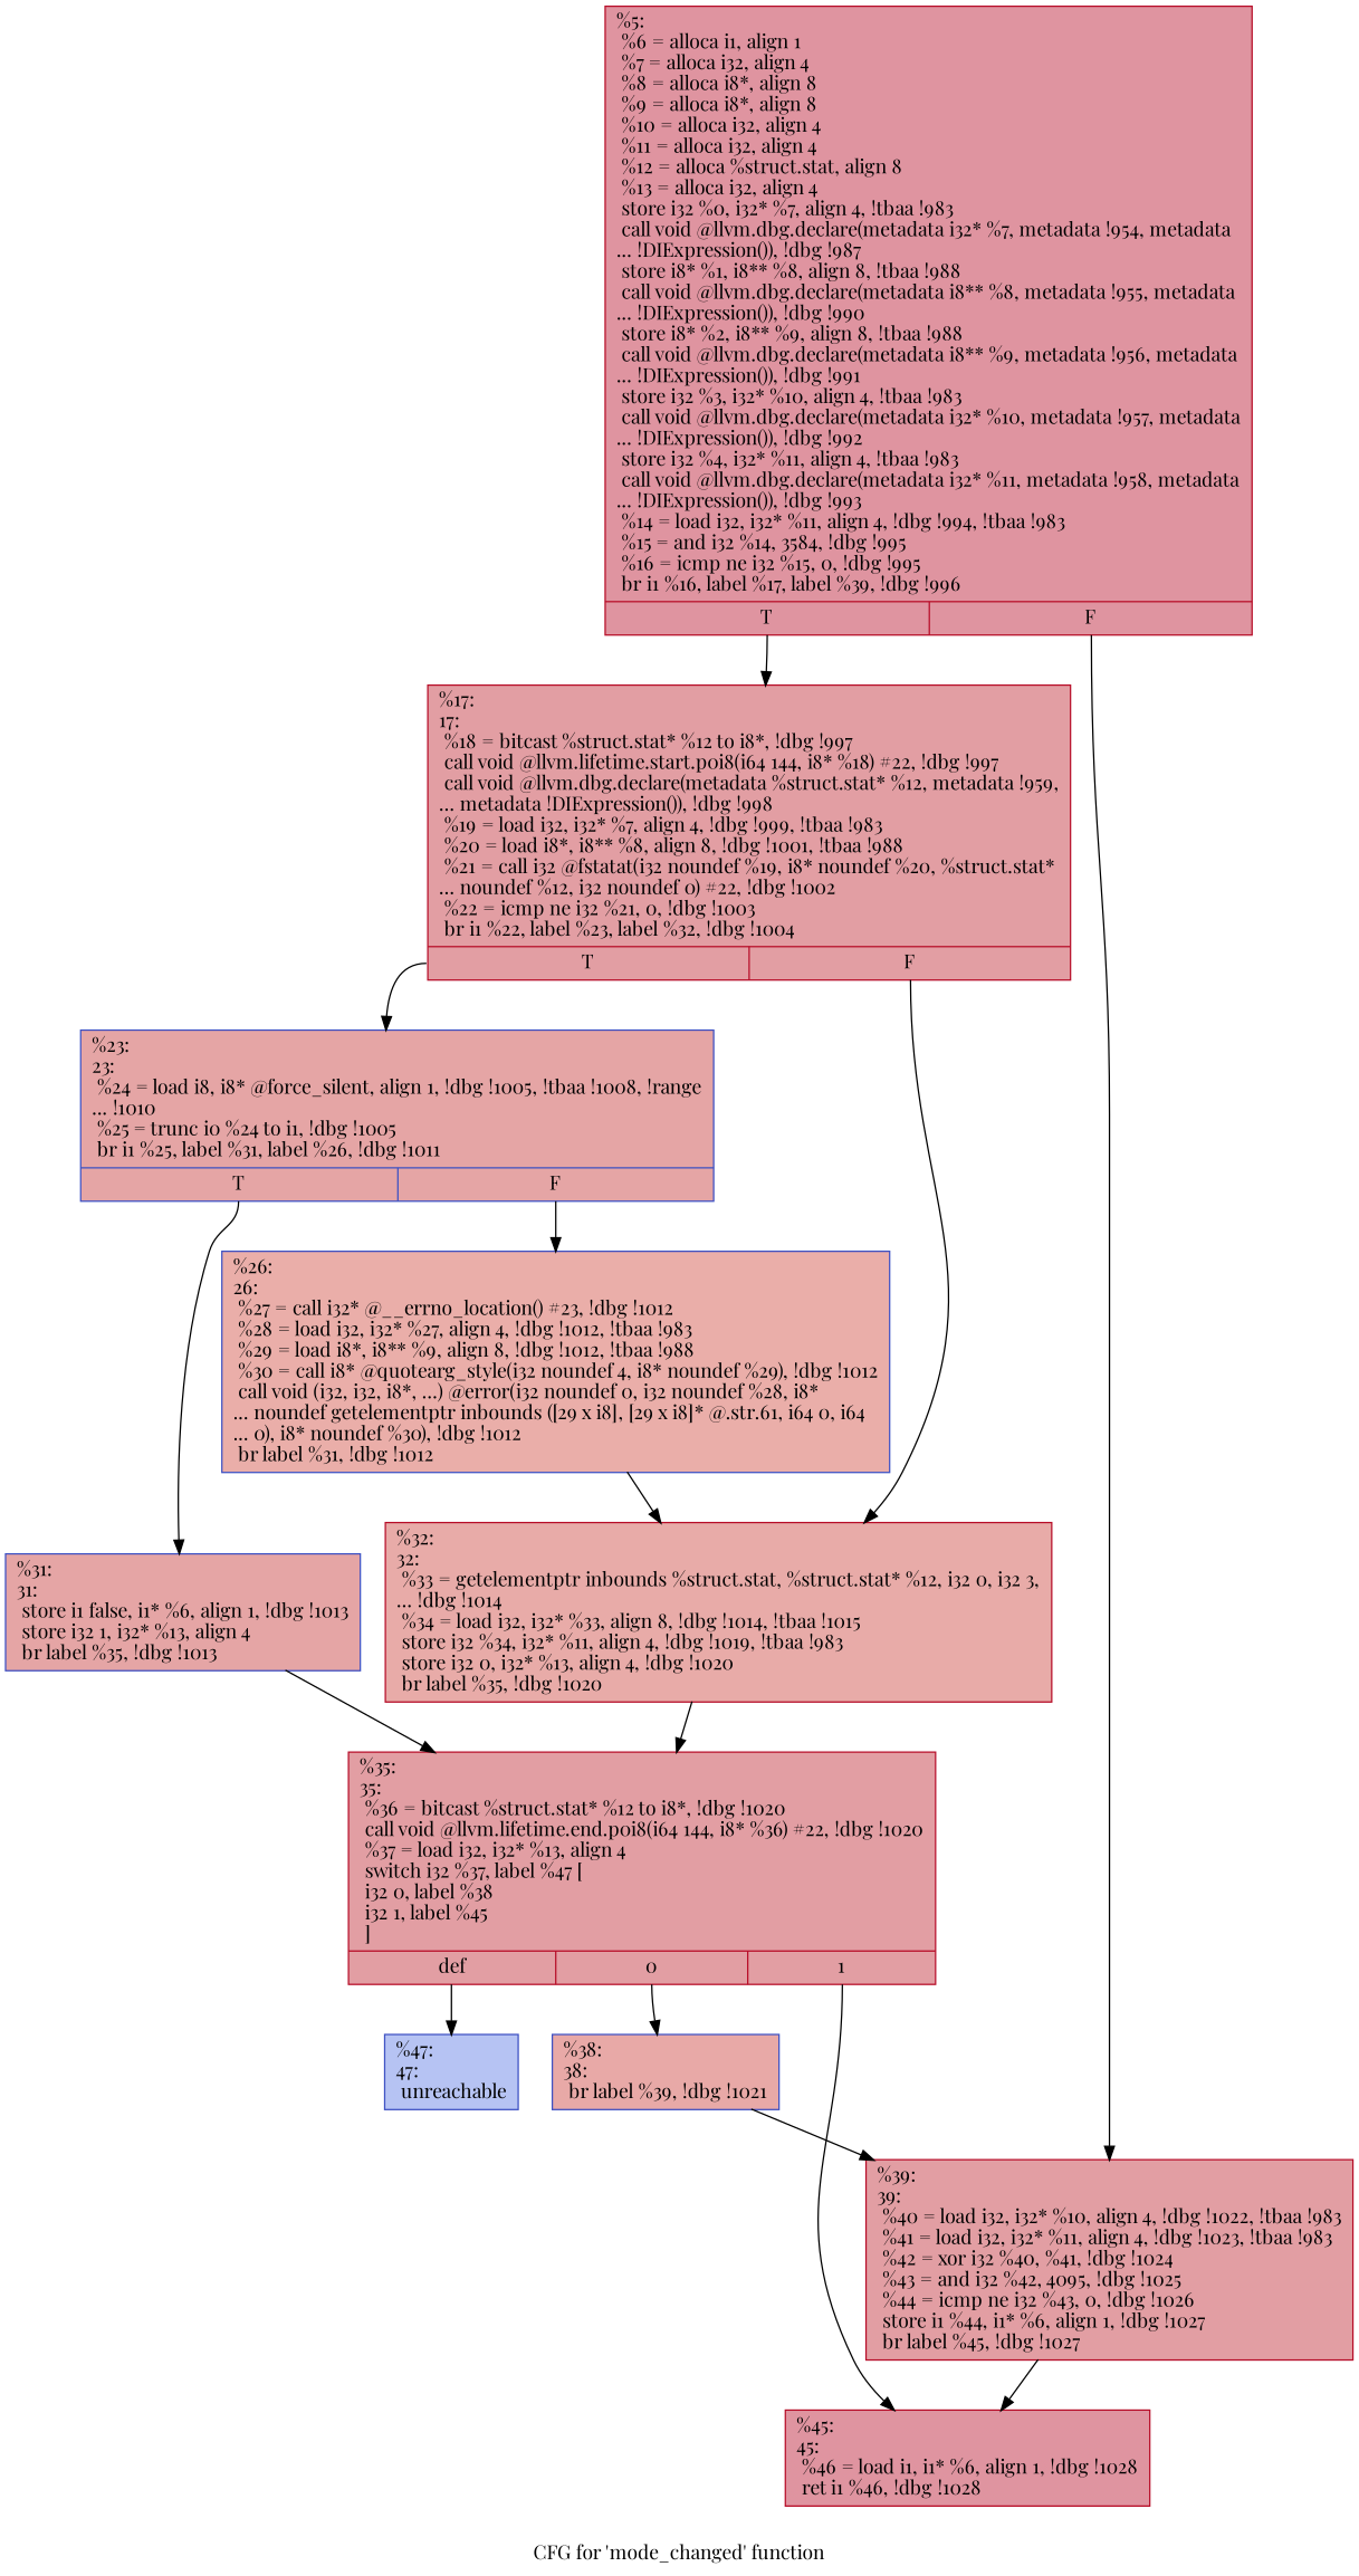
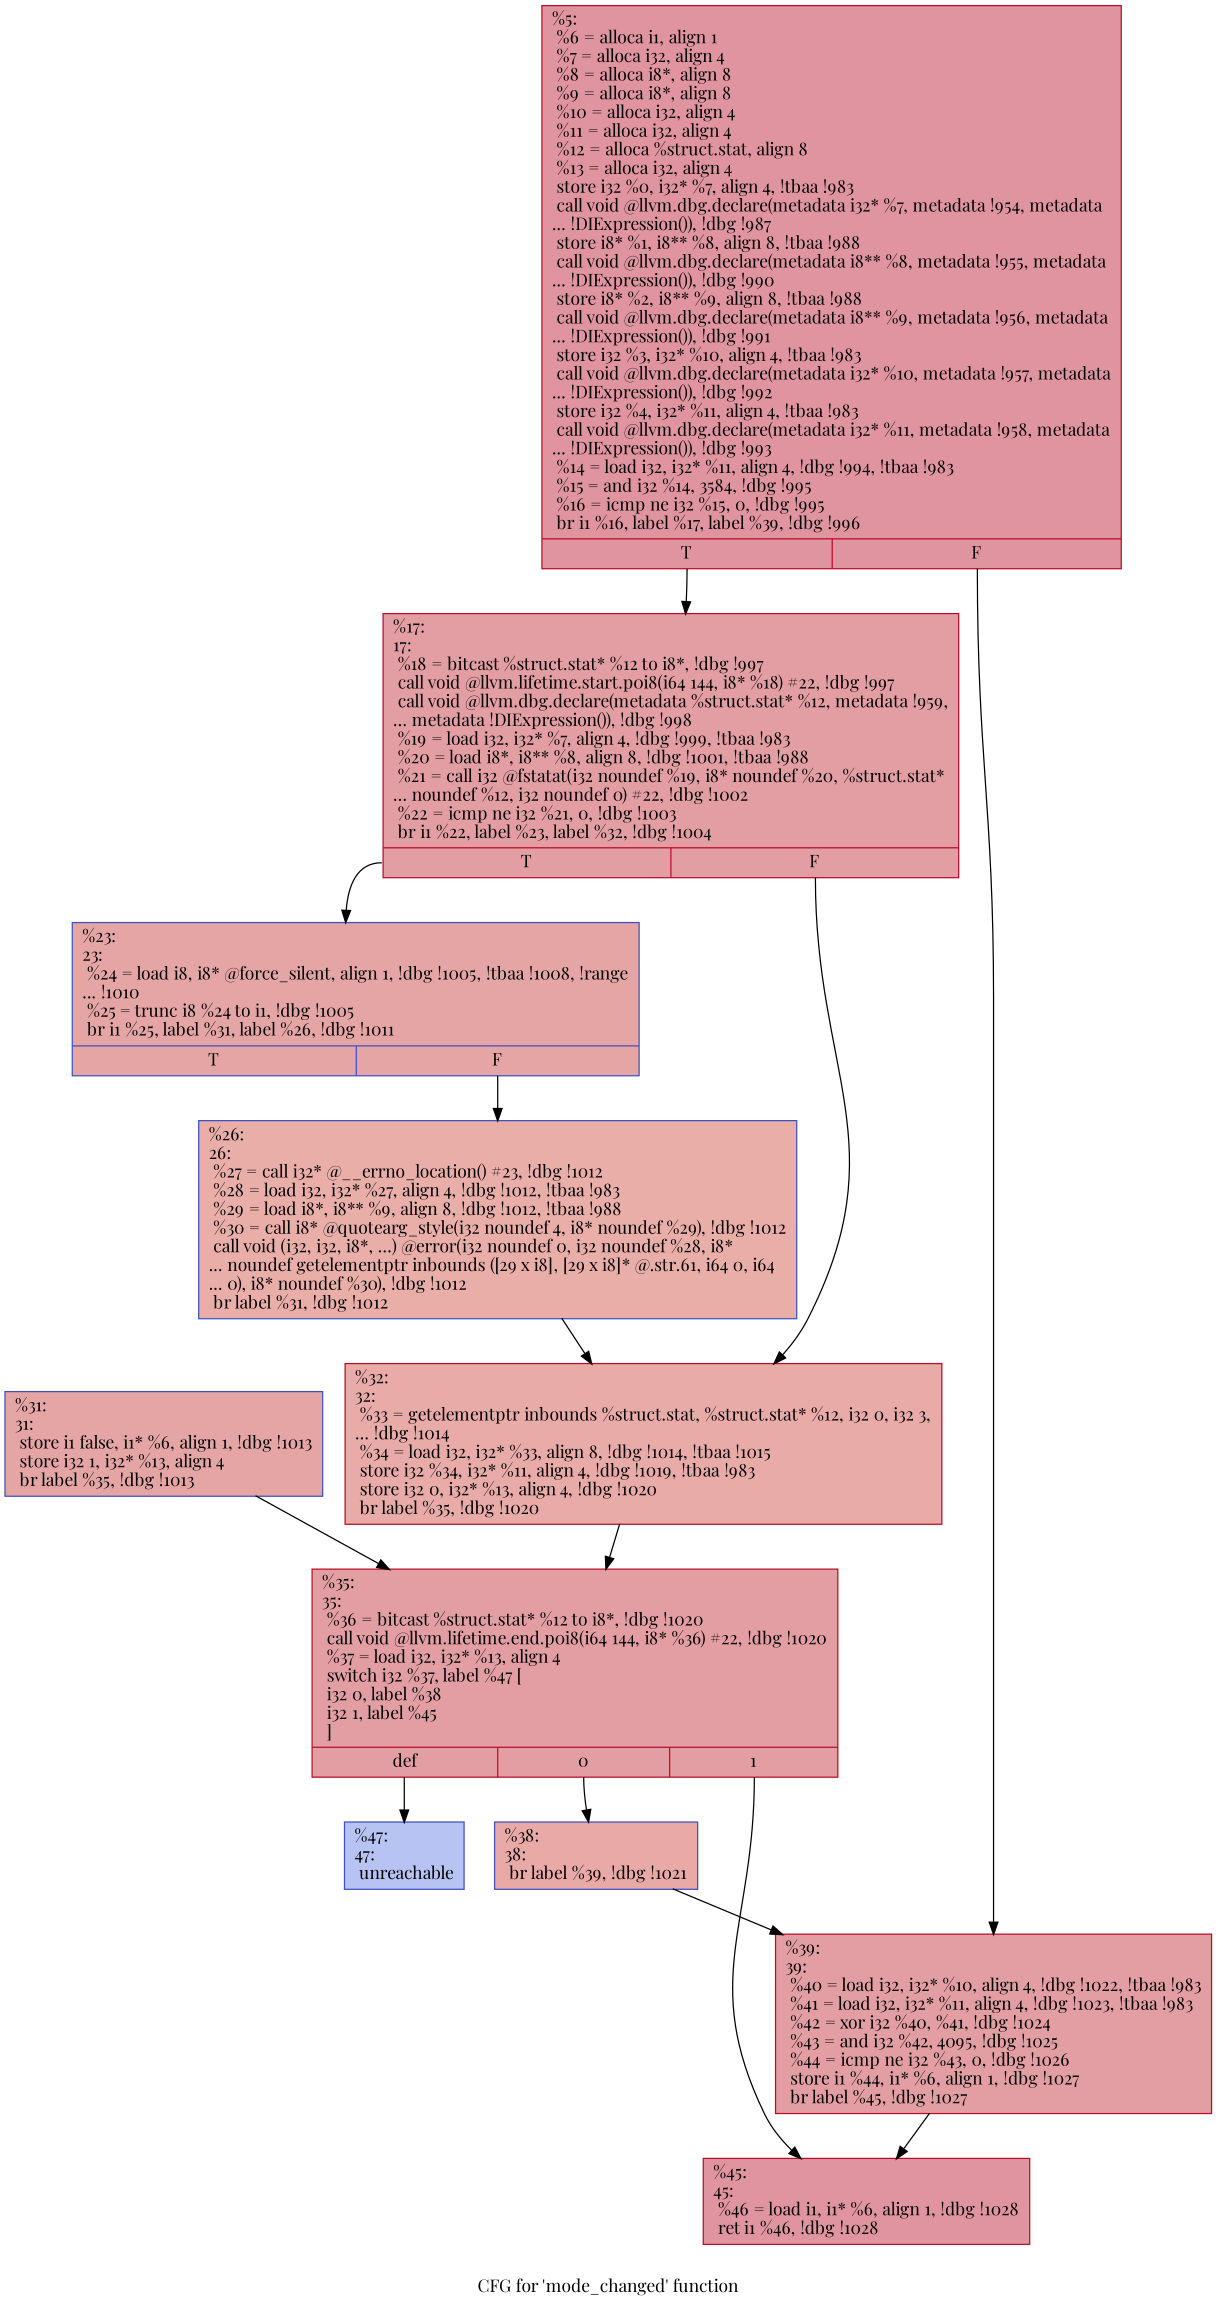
  digraph {
    fontname="Playfair Display"
    label="CFG for 'mode_changed' function"
    node [color="#b70d28ff" fillcolor="#be242e70" fontname="Playfair Display" shape=record style=filled]
    edge [fontname="Playfair Display"]
    n1 [fillcolor="#b70d2870" label="{%5:\l  %6 = alloca i1, align 1\l  %7 = alloca i32, align 4\l  %8 = alloca i8*, align 8\l  %9 = alloca i8*, align 8\l  %10 = alloca i32, align 4\l  %11 = alloca i32, align 4\l  %12 = alloca %struct.stat, align 8\l  %13 = alloca i32, align 4\l  store i32 %0, i32* %7, align 4, !tbaa !983\l  call void @llvm.dbg.declare(metadata i32* %7, metadata !954, metadata\l... !DIExpression()), !dbg !987\l  store i8* %1, i8** %8, align 8, !tbaa !988\l  call void @llvm.dbg.declare(metadata i8** %8, metadata !955, metadata\l... !DIExpression()), !dbg !990\l  store i8* %2, i8** %9, align 8, !tbaa !988\l  call void @llvm.dbg.declare(metadata i8** %9, metadata !956, metadata\l... !DIExpression()), !dbg !991\l  store i32 %3, i32* %10, align 4, !tbaa !983\l  call void @llvm.dbg.declare(metadata i32* %10, metadata !957, metadata\l... !DIExpression()), !dbg !992\l  store i32 %4, i32* %11, align 4, !tbaa !983\l  call void @llvm.dbg.declare(metadata i32* %11, metadata !958, metadata\l... !DIExpression()), !dbg !993\l  %14 = load i32, i32* %11, align 4, !dbg !994, !tbaa !983\l  %15 = and i32 %14, 3584, !dbg !995\l  %16 = icmp ne i32 %15, 0, !dbg !995\l  br i1 %16, label %17, label %39, !dbg !996\l|{<s0>T|<s1>F}}"]
    n2 [label="{%17:\l17:                                               \l  %18 = bitcast %struct.stat* %12 to i8*, !dbg !997\l  call void @llvm.lifetime.start.p0i8(i64 144, i8* %18) #22, !dbg !997\l  call void @llvm.dbg.declare(metadata %struct.stat* %12, metadata !959,\l... metadata !DIExpression()), !dbg !998\l  %19 = load i32, i32* %7, align 4, !dbg !999, !tbaa !983\l  %20 = load i8*, i8** %8, align 8, !dbg !1001, !tbaa !988\l  %21 = call i32 @fstatat(i32 noundef %19, i8* noundef %20, %struct.stat*\l... noundef %12, i32 noundef 0) #22, !dbg !1002\l  %22 = icmp ne i32 %21, 0, !dbg !1003\l  br i1 %22, label %23, label %32, !dbg !1004\l|{<s0>T|<s1>F}}"]
    n3 [label="{%39:\l39:                                               \l  %40 = load i32, i32* %10, align 4, !dbg !1022, !tbaa !983\l  %41 = load i32, i32* %11, align 4, !dbg !1023, !tbaa !983\l  %42 = xor i32 %40, %41, !dbg !1024\l  %43 = and i32 %42, 4095, !dbg !1025\l  %44 = icmp ne i32 %43, 0, !dbg !1026\l  store i1 %44, i1* %6, align 1, !dbg !1027\l  br label %45, !dbg !1027\l}"]
-   n4 [color="#3d50c3ff" fillcolor="#c5333470" label="{%23:\l23:                                               \l  %24 = load i8, i8* @force_silent, align 1, !dbg !1005, !tbaa !1008, !range\l... !1010\l  %25 = trunc i0 %24 to i1, !dbg !1005\l  br i1 %25, label %31, label %26, !dbg !1011\l|{<s0>T|<s1>F}}"]
+   n4 [color="#3d50c3ff" fillcolor="#c5333470" label="{%23:\l23:                                               \l  %24 = load i8, i8* @force_silent, align 1, !dbg !1005, !tbaa !1008, !range\l... !1010\l  %25 = trunc i8 %24 to i1, !dbg !1005\l  br i1 %25, label %31, label %26, !dbg !1011\l|{<s0>T|<s1>F}}"]
    n5 [fillcolor="#cc403a70" label="{%32:\l32:                                               \l  %33 = getelementptr inbounds %struct.stat, %struct.stat* %12, i32 0, i32 3,\l... !dbg !1014\l  %34 = load i32, i32* %33, align 8, !dbg !1014, !tbaa !1015\l  store i32 %34, i32* %11, align 4, !dbg !1019, !tbaa !983\l  store i32 0, i32* %13, align 4, !dbg !1020\l  br label %35, !dbg !1020\l}"]
    n6 [fillcolor="#b70d2870" label="{%45:\l45:                                               \l  %46 = load i1, i1* %6, align 1, !dbg !1028\l  ret i1 %46, !dbg !1028\l}"]
    n7 [color="#3d50c3ff" fillcolor="#c5333470" label="{%31:\l31:                                               \l  store i1 false, i1* %6, align 1, !dbg !1013\l  store i32 1, i32* %13, align 4\l  br label %35, !dbg !1013\l}"]
    n8 [color="#3d50c3ff" fillcolor="#d0473d70" label="{%26:\l26:                                               \l  %27 = call i32* @__errno_location() #23, !dbg !1012\l  %28 = load i32, i32* %27, align 4, !dbg !1012, !tbaa !983\l  %29 = load i8*, i8** %9, align 8, !dbg !1012, !tbaa !988\l  %30 = call i8* @quotearg_style(i32 noundef 4, i8* noundef %29), !dbg !1012\l  call void (i32, i32, i8*, ...) @error(i32 noundef 0, i32 noundef %28, i8*\l... noundef getelementptr inbounds ([29 x i8], [29 x i8]* @.str.61, i64 0, i64\l... 0), i8* noundef %30), !dbg !1012\l  br label %31, !dbg !1012\l}"]
    n9 [label="{%35:\l35:                                               \l  %36 = bitcast %struct.stat* %12 to i8*, !dbg !1020\l  call void @llvm.lifetime.end.p0i8(i64 144, i8* %36) #22, !dbg !1020\l  %37 = load i32, i32* %13, align 4\l  switch i32 %37, label %47 [\l    i32 0, label %38\l    i32 1, label %45\l  ]\l|{<s0>def|<s1>0|<s2>1}}"]
    n10 [color="#3d50c3ff" fillcolor="#5977e370" label="{%47:\l47:                                               \l  unreachable\l}"]
    n11 [color="#3d50c3ff" fillcolor="#ca3b3770" label="{%38:\l38:                                               \l  br label %39, !dbg !1021\l}"]
    n1 -> n2 [tailport=s0]
    n1 -> n3 [tailport=s1]
    n2 -> n4 [tailport=s0]
    n2 -> n5 [tailport=s1]
    n3 -> n6
-   n4 -> n7 [tailport=s0]
    n4 -> n8 [tailport=s1]
    n5 -> n9
    n7 -> n9
    n8 -> n5
    n9 -> n6 [tailport=s2]
    n9 -> n10 [tailport=s0]
    n9 -> n11 [tailport=s1]
    n11 -> n3
  }
